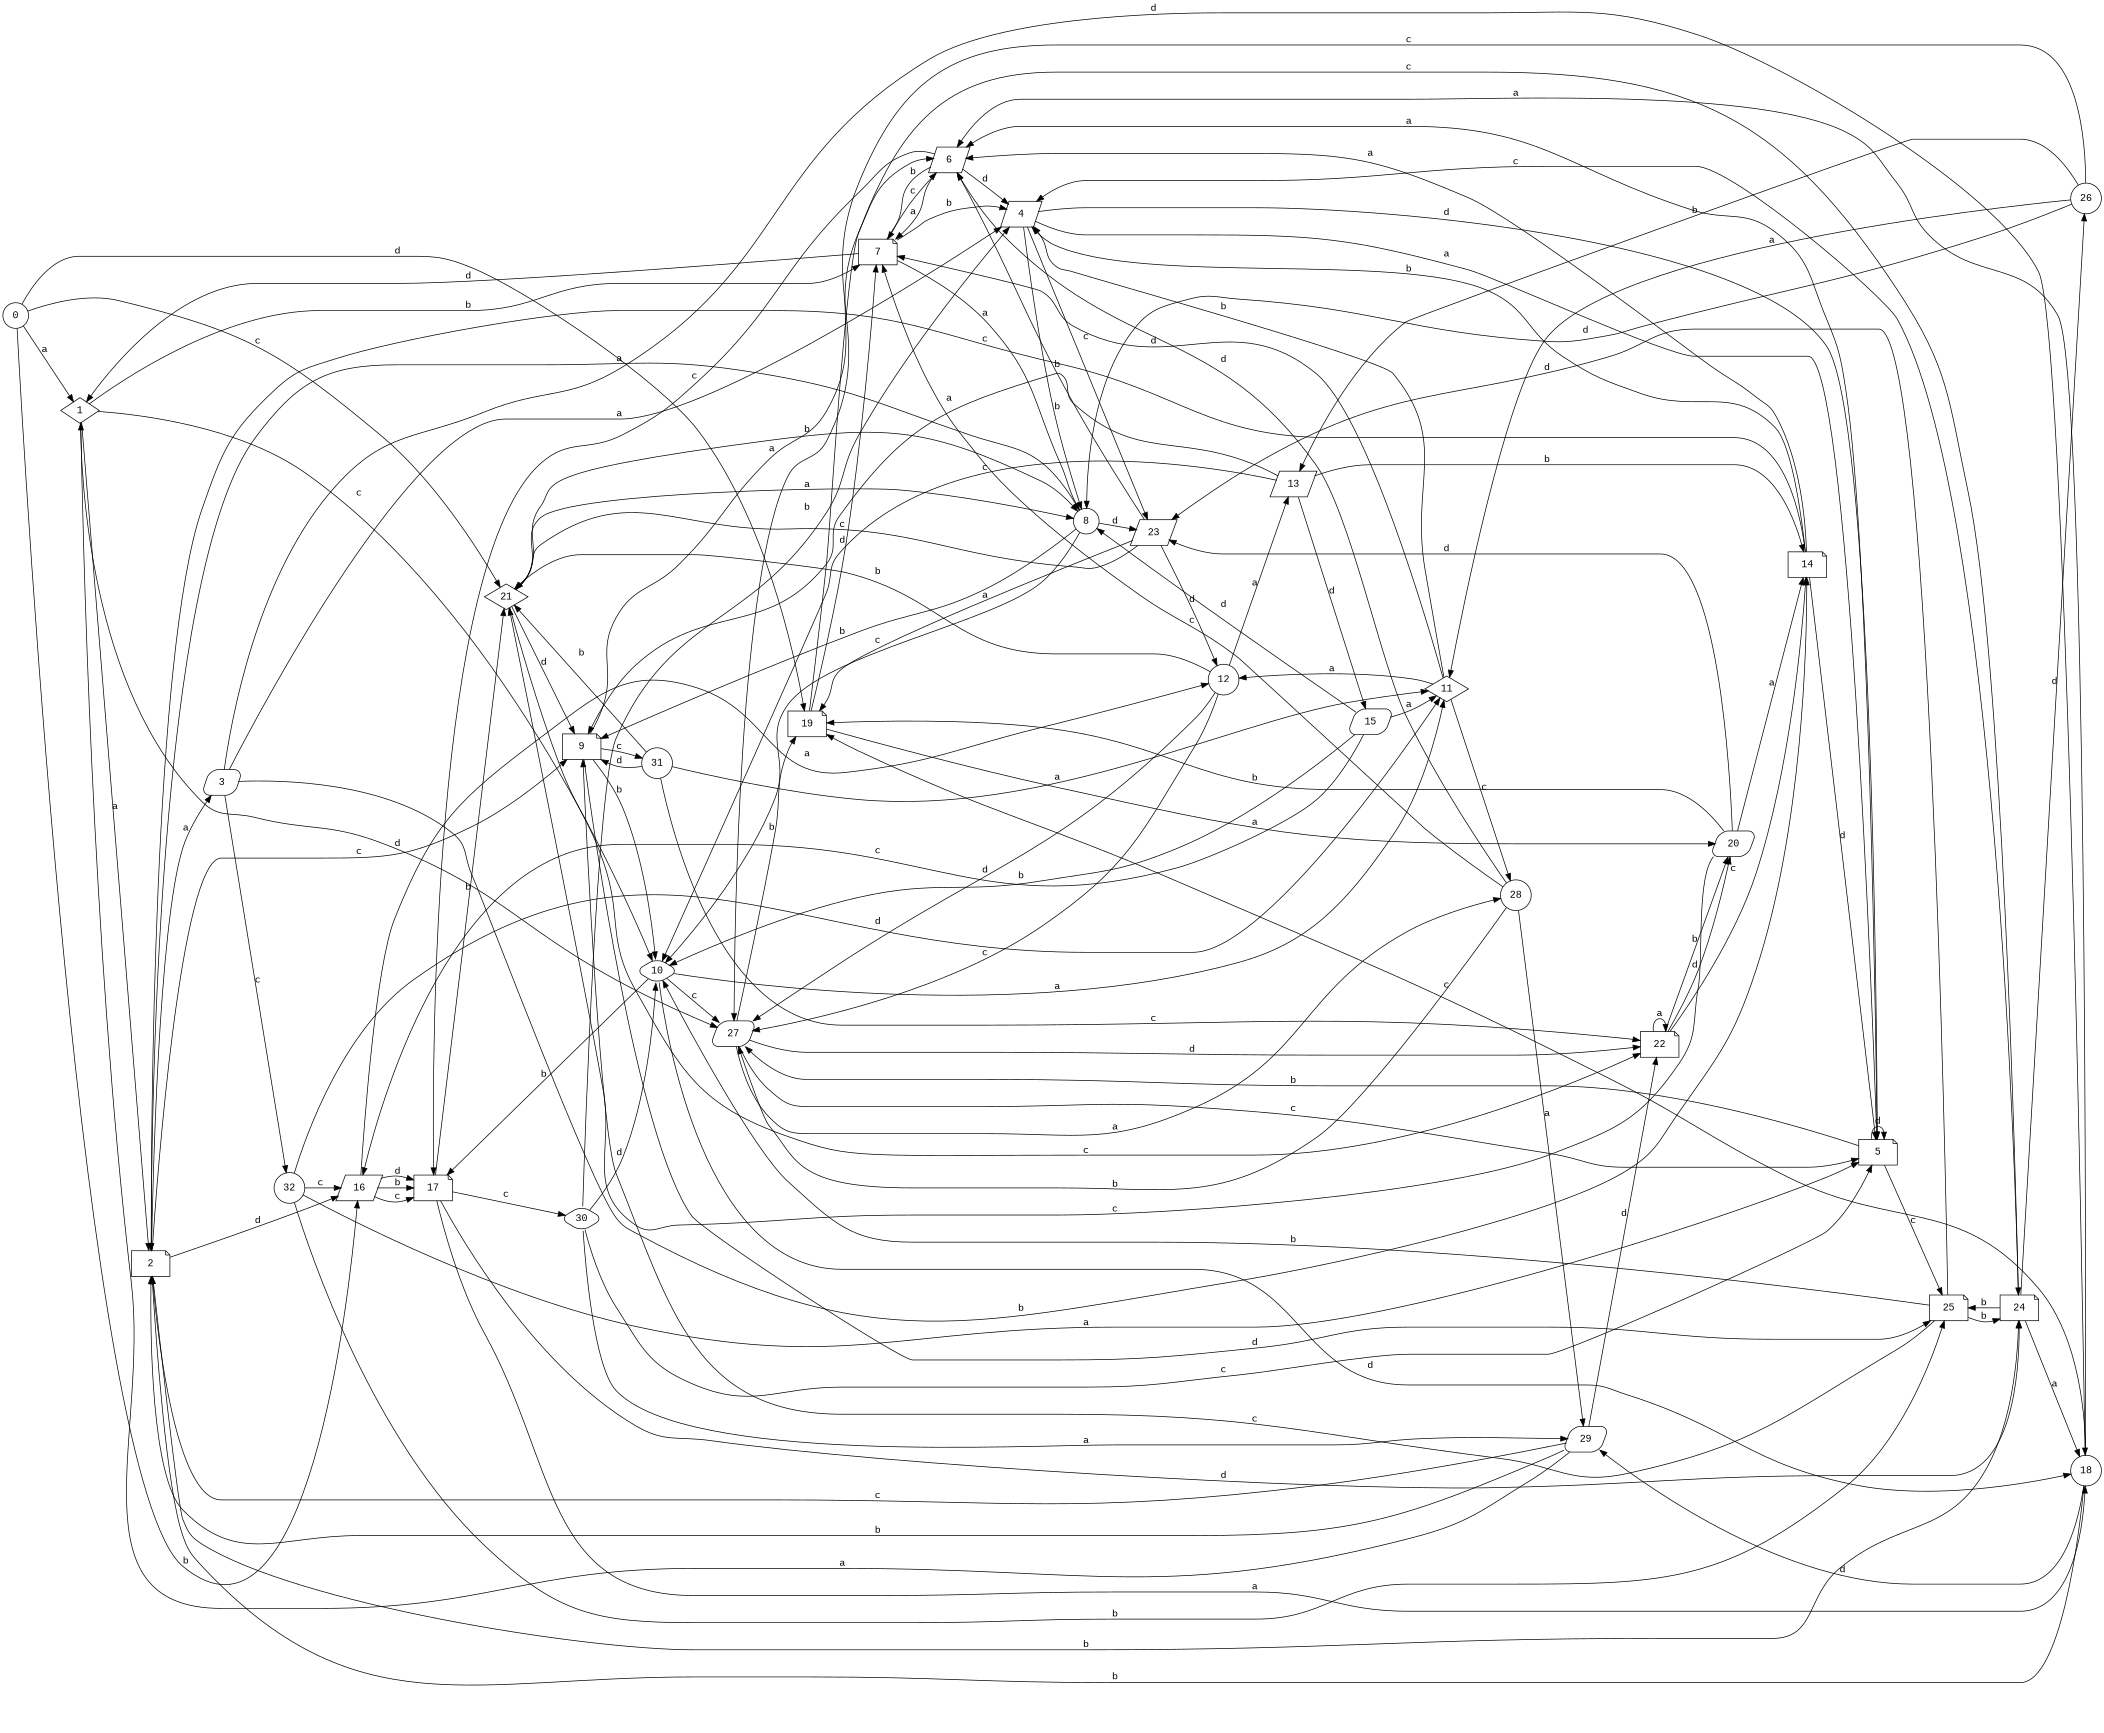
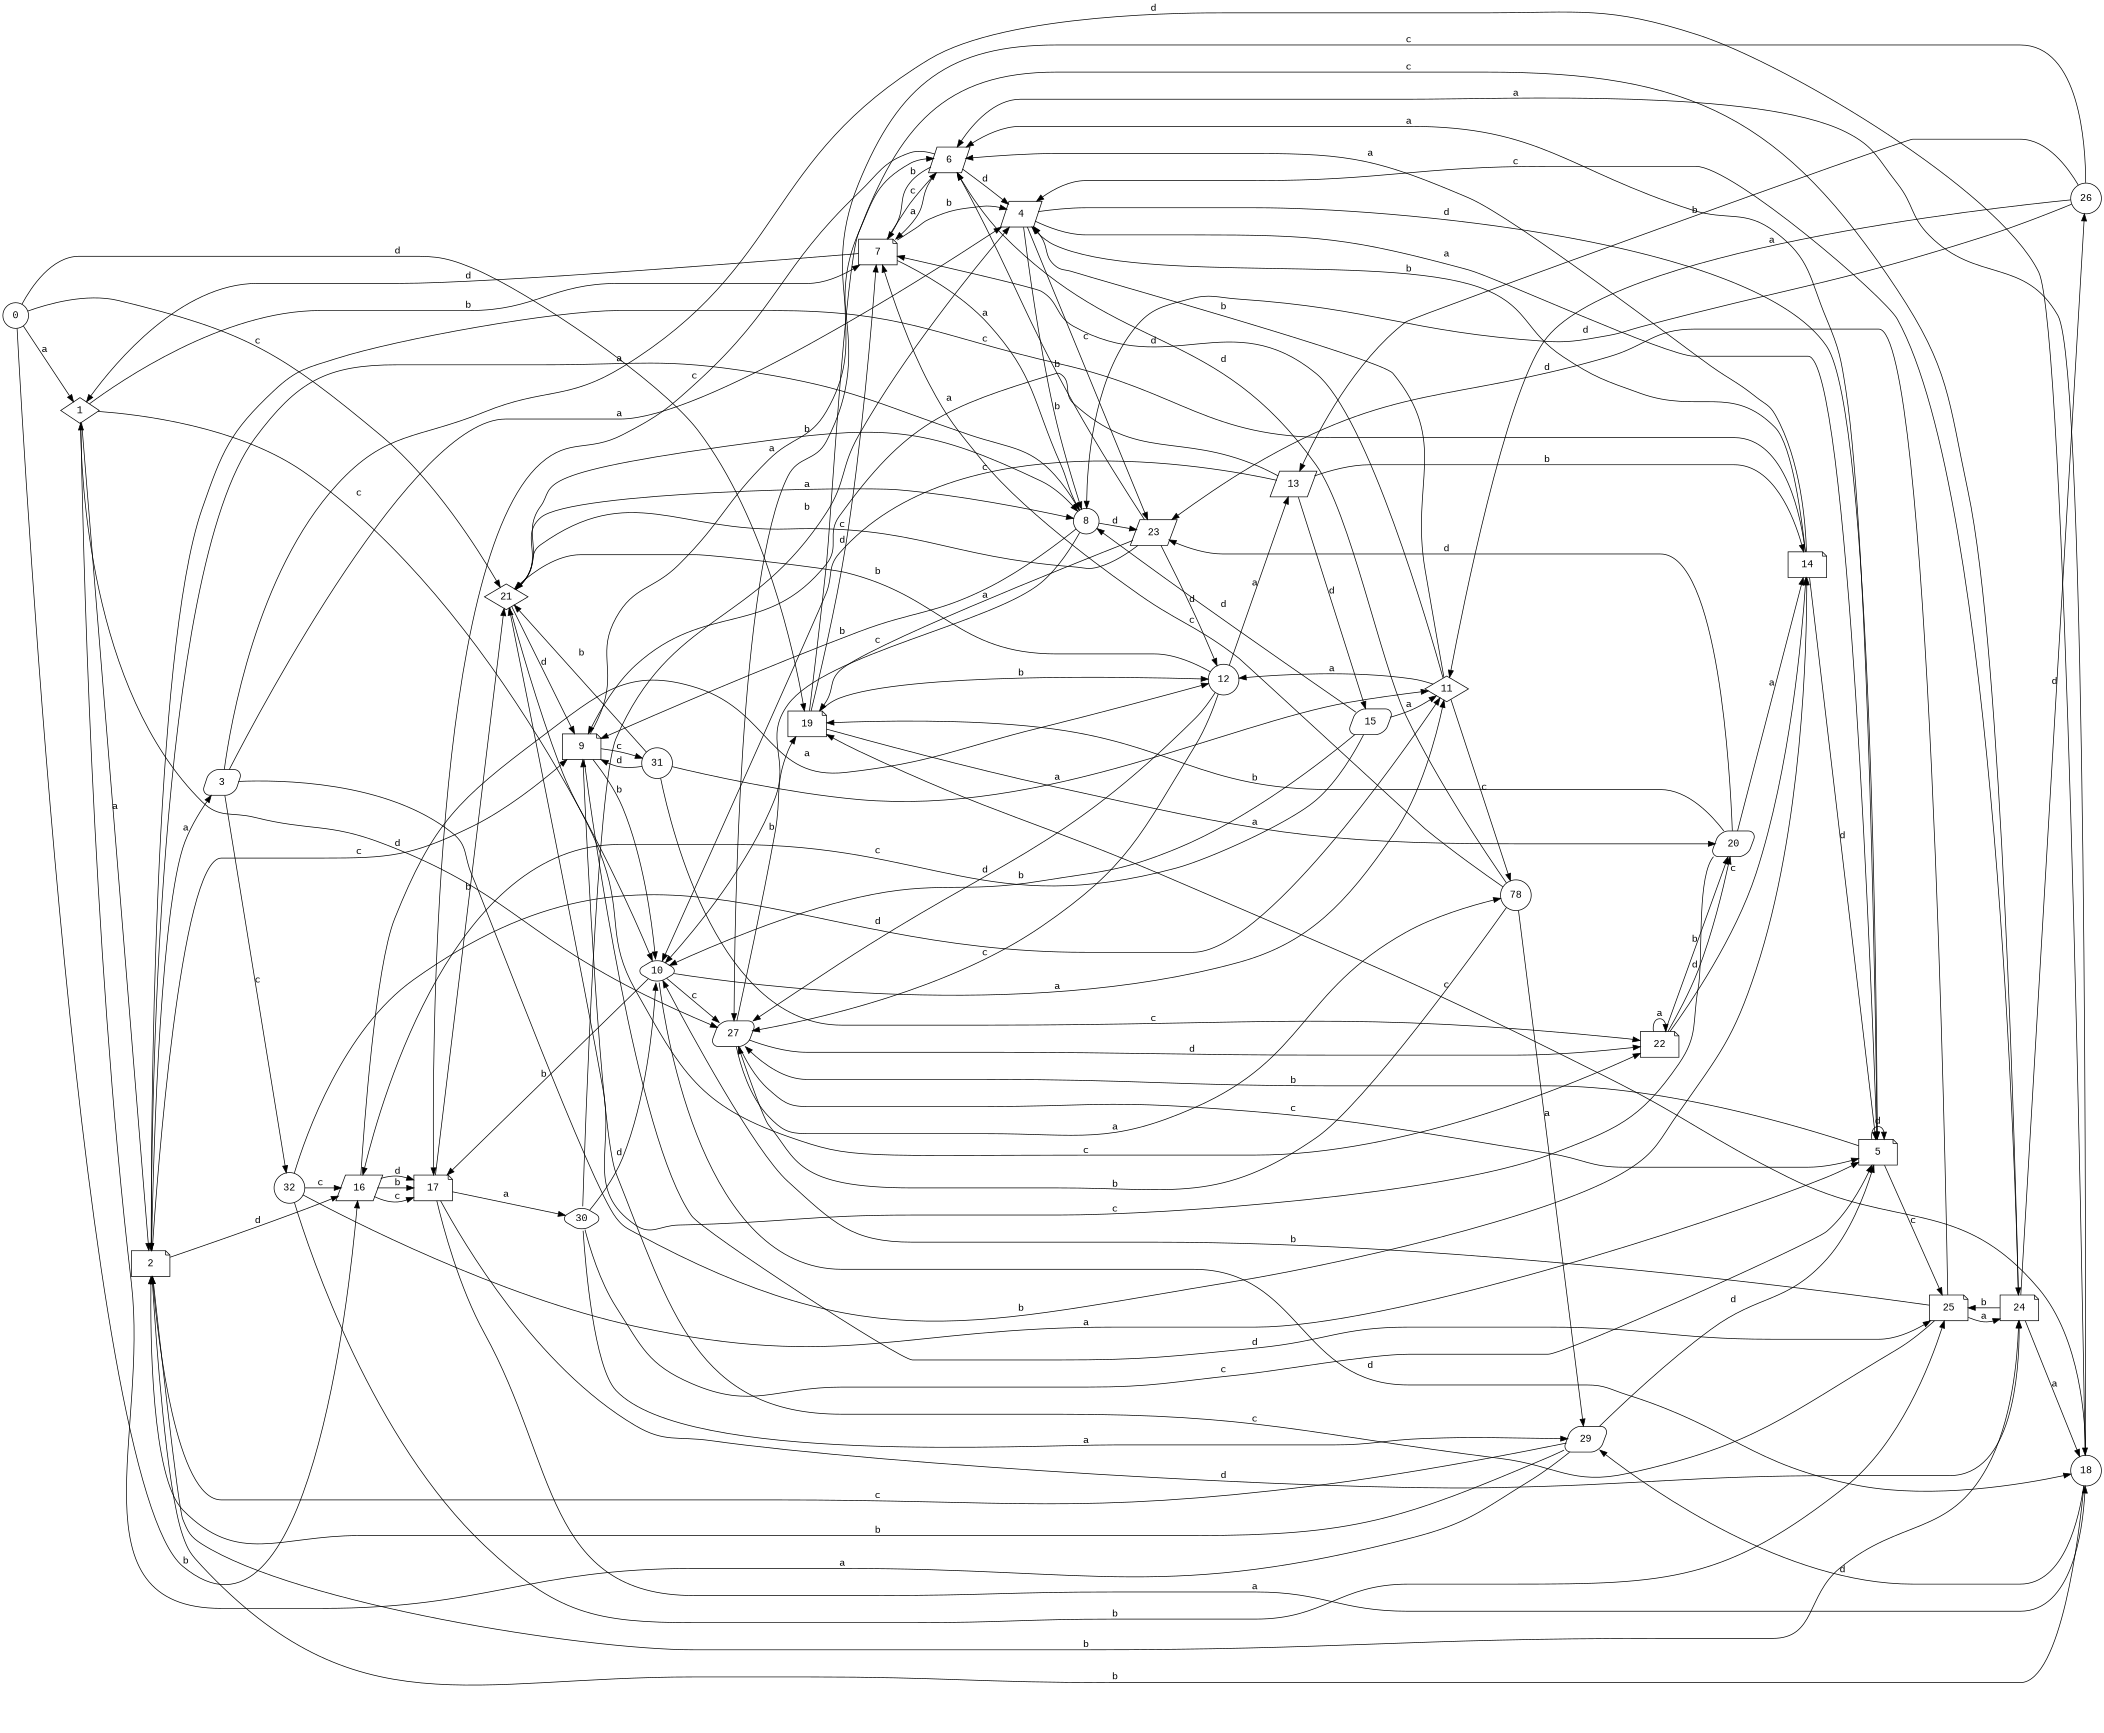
  digraph {
    fontname="Liberation Mono"
    rankdir=LR
    node [color=black fillcolor=white fontname="Liberation Mono" shape=parallelogram style=filled]
    edge [fontname="Liberation Mono"]
    n1 [label=0 shape=circle]
    n2 [label=1 shape=diamond]
    n3 [label=16]
    n4 [label=19 shape=note]
    n5 [label=21 shape=diamond]
    n6 [label=2 shape=note style="rounded,filled"]
    n7 [label=7 shape=note]
    n8 [label=10 shape=diamond style="rounded,filled"]
    n9 [label=27 style="rounded,filled"]
    n10 [label=17 shape=note style="rounded,filled"]
    n11 [label=12 shape=circle]
    n12 [label=24 shape=note style="rounded,filled"]
    n13 [label=20 style="rounded,filled"]
    n14 [label=9 shape=note]
    n15 [label=8 shape=circle style="rounded,filled"]
    n16 [label=22 shape=note style="rounded,filled"]
    n17 [label=3 style="rounded,filled"]
    n18 [label=4]
    n19 [label=6]
    n20 [label=18 shape=circle style="rounded,filled"]
    n21 [label=11 shape=diamond]
    n22 [label=5 shape=note]
-   n23 [label=28 shape=circle style="rounded,filled"]
+   n23 [label=78 shape=circle style="rounded,filled"]
    n24 [label=14 shape=note style="rounded,filled"]
    n25 [label=32 shape=circle]
    n26 [label=25 shape=note]
    n27 [label=31 shape=circle]
    n28 [label=26 shape=circle]
    n29 [label=23]
    n30 [label=29 style="rounded,filled"]
    n31 [label=30 shape=diamond style="rounded,filled"]
    n32 [label=13]
    n33 [label=15 style="rounded,filled"]
    n1 -> n2 [label=a]
    n1 -> n3 [label=b]
    n1 -> n4 [label=d]
    n1 -> n5 [label=c]
    n2 -> n6 [label=a]
    n2 -> n7 [label=b]
    n2 -> n8 [label=c]
    n2 -> n9 [label=d]
    n3 -> n10 [label=b]
    n3 -> n10 [label=c]
    n3 -> n10 [label=d]
    n3 -> n11 [label=a]
    n4 -> n7 [label=d]
+   n4 -> n11 [label=b]
    n4 -> n12 [label=c]
    n4 -> n13 [label=a]
    n5 -> n14 [label=d]
    n5 -> n15 [label=a]
    n5 -> n15 [label=b]
    n5 -> n16 [label=c]
    n6 -> n3 [label=d]
    n6 -> n12 [label=b]
    n6 -> n14 [label=c]
    n6 -> n17 [label=a]
    n7 -> n2 [label=d]
    n7 -> n15 [label=a]
    n7 -> n18 [label=b]
    n7 -> n19 [label=c]
    n8 -> n9 [label=c]
    n8 -> n10 [label=b]
    n8 -> n20 [label=d]
    n8 -> n21 [label=a]
    n9 -> n4 [label=b]
    n9 -> n16 [label=d]
    n9 -> n22 [label=c]
    n9 -> n23 [label=a]
    n10 -> n5 [label=b]
    n10 -> n12 [label=d]
    n10 -> n20 [label=a]
-   n10 -> n31 [label=c]
+   n10 -> n31 [label=a]
    n11 -> n5 [label=b]
    n11 -> n9 [label=c]
    n11 -> n9 [label=d]
    n11 -> n32 [label=a]
    n12 -> n18 [label=c]
    n12 -> n20 [label=a]
    n12 -> n26 [label=b]
    n12 -> n28 [label=d]
    n13 -> n4 [label=b]
    n13 -> n5 [label=c]
    n13 -> n24 [label=a]
    n13 -> n29 [label=d]
    n14 -> n8 [label=b]
    n14 -> n19 [label=a]
    n14 -> n26 [label=d]
    n14 -> n27 [label=c]
    n15 -> n6 [label=a]
    n15 -> n8 [label=c]
    n15 -> n14 [label=b]
    n15 -> n29 [label=d]
    n16 -> n13 [label=b]
    n16 -> n13 [label=d]
    n16 -> n16 [label=a]
    n16 -> n24 [label=c]
    n17 -> n18 [label=a]
    n17 -> n20 [label=d]
    n17 -> n24 [label=b]
    n17 -> n25 [label=c]
    n18 -> n15 [label=b]
    n18 -> n22 [label=a]
    n18 -> n22 [label=d]
    n18 -> n29 [label=c]
    n19 -> n7 [label=a]
    n19 -> n7 [label=b]
    n19 -> n10 [label=c]
    n19 -> n18 [label=d]
    n20 -> n4 [label=c]
    n20 -> n6 [label=b]
    n20 -> n19 [label=a]
    n20 -> n30 [label=d]
    n21 -> n7 [label=d]
    n21 -> n11 [label=a]
    n21 -> n18 [label=b]
    n21 -> n23 [label=c]
    n22 -> n9 [label=b]
    n22 -> n19 [label=a]
    n22 -> n22 [label=d]
    n22 -> n26 [label=c]
    n23 -> n7 [label=c]
    n23 -> n9 [label=b]
    n23 -> n19 [label=d]
    n23 -> n30 [label=a]
    n24 -> n6 [label=c]
    n24 -> n18 [label=b]
    n24 -> n19 [label=a]
    n24 -> n22 [label=d]
    n25 -> n3 [label=c]
    n25 -> n21 [label=d]
    n25 -> n22 [label=a]
    n25 -> n26 [label=b]
    n26 -> n8 [label=b]
-   n26 -> n12 [label=b]
+   n26 -> n12 [label=a]
    n26 -> n14 [label=c]
    n26 -> n29 [label=d]
    n27 -> n5 [label=b]
    n27 -> n14 [label=d]
    n27 -> n16 [label=c]
    n27 -> n21 [label=a]
    n28 -> n9 [label=c]
    n28 -> n15 [label=d]
    n28 -> n21 [label=a]
    n28 -> n32 [label=b]
    n29 -> n4 [label=a]
    n29 -> n5 [label=c]
    n29 -> n11 [label=d]
    n29 -> n19 [label=b]
    n30 -> n2 [label=a]
    n30 -> n6 [label=b]
    n30 -> n6 [label=c]
-   n30 -> n16 [label=d]
+   n30 -> n22 [label=d]
    n31 -> n8 [label=d]
    n31 -> n18 [label=b]
    n31 -> n22 [label=c]
    n31 -> n30 [label=a]
    n32 -> n8 [label=c]
    n32 -> n14 [label=a]
    n32 -> n24 [label=b]
    n32 -> n33 [label=d]
    n33 -> n3 [label=c]
    n33 -> n8 [label=b]
    n33 -> n15 [label=d]
    n33 -> n21 [label=a]
  }
